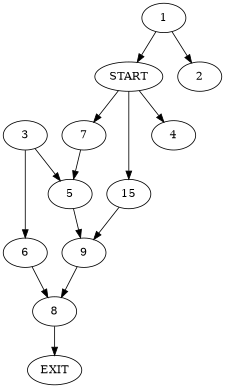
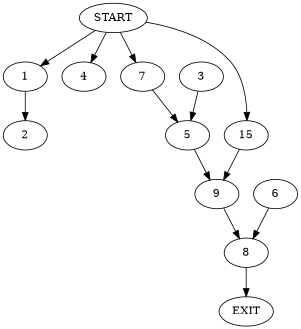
  digraph {
    n1 [label=START]
    1
    4
    7
    n5 [label=15]
    2
    5
    9
    n9 [label=EXIT]
    3
    6
    8
-   1 -> n1
+   n1 -> 1
    n1 -> 4
    n1 -> 7
    n1 -> n5
    1 -> 2
    7 -> 5
    n5 -> 9
    5 -> 9
    9 -> 8
    3 -> 5
-   3 -> 6
    6 -> 8
    8 -> n9
  }
